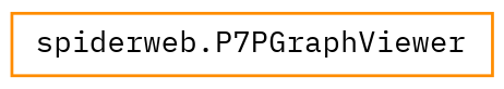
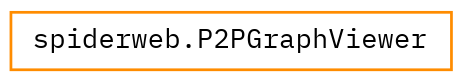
  digraph {
    rankdir=LR
    fontname="IBM Plex Mono"
-   n1 [color=darkorange fillcolor=white fontname="IBM Plex Mono" fontsize=10 height=0.2 label="spiderweb.P7PGraphViewer" shape=record style=filled width=0.4]
+   n1 [color=darkorange fillcolor=white fontname="IBM Plex Mono" fontsize=10 height=0.2 label="spiderweb.P2PGraphViewer" shape=record style=filled width=0.4]
  }
